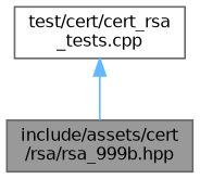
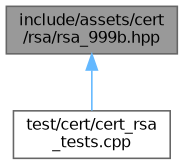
  digraph {
    node [fontname=Helvetica fontsize=10 shape=box style=filled]
    n1 [color=gray40 fillcolor=grey60 fontcolor=black height=0.2 label="include/assets/cert\l/rsa/rsa_999b.hpp" width=0.4]
    n2 [color=grey40 fillcolor=white height=0.2 label="test/cert/cert_rsa\l_tests.cpp" width=0.4]
-   n2 -> n1 [color=steelblue1 dir=back fontname=Helvetica fontsize=10 labelfontname=Helvetica labelfontsize=10 style=solid]
+   n1 -> n2 [color=steelblue1 dir=back fontname=Helvetica fontsize=10 labelfontname=Helvetica labelfontsize=10 style=solid]
  }
